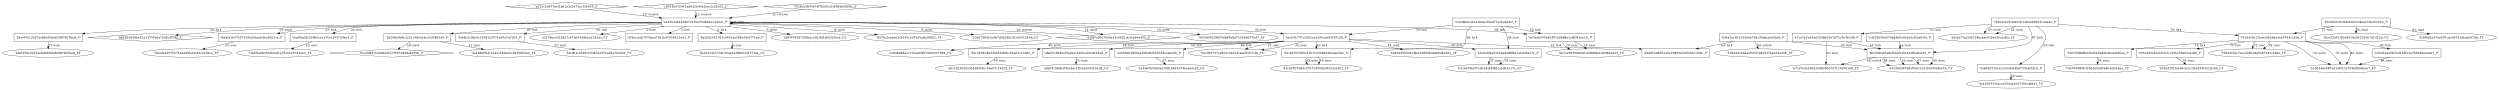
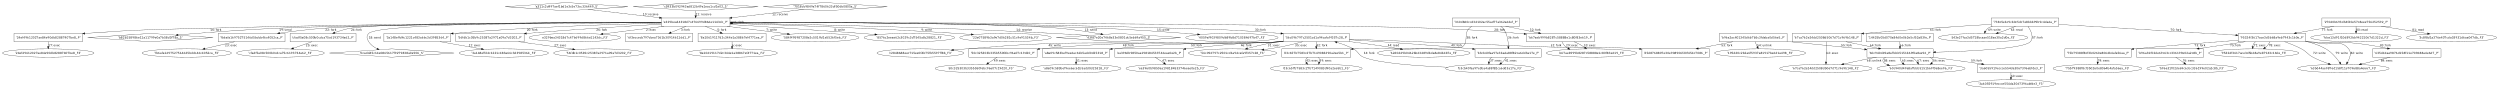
  digraph {
    engine=neato
    fixedsize=false
    fontname="IBM Plex Sans"
    fontsize=10
    nodesep=0.3
    rankdir=TB
    ranksep=0
    splines=true
    node [fontname="IBM Plex Sans" node_type=Process shape=ellipse]
    edge [fontname="IBM Plex Sans"]
    "'e329bea34318d7c476699d866e1143dc_P'" [shape=box]
    "'e329bea34318d7c476699d866e1143dc_F3'" [node_type=File]
    "'6f3eccecb797cbea7361b309146116d1_P'" [shape=box]
    "'8a10619117d2c344e1a38867ef4771ea_P'" [shape=box]
    "'5849f95987208e2c501ffd1e5526f5e6_F3'" [node_type=file]
    "'8576c2eeae62c3029c3d7545a8c28821_F3'" [node_type=file]
    "'22e07589b3a9e7d06281c51c9e91534b_F3'" [node_type=file]
    "'43f87e20e7468e33e0801dc5eb69a955_S'" [node_type=Socket shape=diamond]
    "'4059af9039809d689b8d710384697b47_F3'" [node_type=file]
    "'24ef49612027ae84e90db82887407be8_P'" [shape=box]
    "'0cadd45c14e0865617f9279838a0a906_S'" [node_type=Socket shape=diamond]
    "'b82b158986e11a11799e0a7b58d3f78a_S'" [node_type=Socket shape=diamond]
    "'3a148effd4c1221c483a66c3d3985364_P'" [shape=box]
    "'fb6afa16975275146d5bdcb46c4052ca_P'" [shape=box]
    "'cfadf5a08c500b0cdca75c6193734a62_P'" [shape=box]
    "'56fdb1c05b9c25387a2971a09a7d3202_P'" [shape=box]
    "'b67aeb999b8287c58888e1c80f83e619_P'" [shape=box]
    "'56c096797c2501cd1a94cafa9f357c28_P'" [shape=box]
    "'8a10619117d2c344e1a38867ef4771ea_F2'" [node_type=File]
    "'24ef49612027ae84e90db82887407be8_F3'" [node_type=File]
    "'3a148effd4c1221c483a66c3d3985364_F3'" [node_type=File]
    "'fb6afa16975275146d5bdcb46c4052ca_F3'" [node_type=File]
    "'cfadf5a08c500b0cdca75c6193734a62_F3'" [node_type=File]
    "'56fdb1c05b9c25387a2971a09a7d3202_F3'" [node_type=File]
    "'b67aeb999b8287c58888e1c80f83e619_F3'" [node_type=File]
    "'56c096797c2501cd1a94cafa9f357c28_F3'" [node_type=File]
    "'b3cb40faa97e3ba4a88f82ca6dd3a17e_P'" [shape=box]
    "'d3c657b7583c27b7149083d90a2ee5b1_P'" [shape=box]
    "'62d0d49b0462bb63489dbda8e84b4b7e_F3'" [node_type=file]
    "'c2848688eec715ee0f4b75fb5597ff8b_F3'" [node_type=file]
    "'ea3960b9850aa198184533746eae0e2b_P'" [shape=box]
    "'50c325303b335b550f6bc96a07c19d20_P'" [shape=box]
    "'a8a09c583bef9ee6ac61b5add0d25318_P'" [shape=box]
    "'d5d8768807e30e908906f20f454c7086_P'" [shape=box]
    "'a311c2d497aef1bd1e3c5e73cc336449_S'" [node_type=Socket shape=diamond]
    "'c5933b092943ad812b49a1eac1cd1e02_S'" [node_type=Socket shape=diamond]
    "'7018dc9849a74f7860623df506b0805a_S'" [node_type=Socket shape=diamond]
    "'b3cb40faa97e3ba4a88f82ca6dd3a17e_F3'" [node_type=File]
    "'d3c657b7583c27b7149083d90a2ee5b1_F3'" [node_type=File]
    "'ea3960b9850aa198184533746eae0e2b_F3'" [node_type=File]
    "'50c325303b335b550f6bc96a07c19d20_F3'" [node_type=File]
    "'a8a09c583bef9ee6ac61b5add0d25318_F3'" [node_type=File]
    "'310d860ccd34102ac55ad77a362a6def_P'" [shape=box]
    "'b96a2ac401345d6b7b5c3fdaba0d56e5_P'" [shape=box]
    "'195dd0c2b2a6f5937a81917be6d1a498_F3'" [node_type=file]
    "'60c940d49a8affddc5151b69f0a8ee96_P'" [shape=box]
    "'60c940d49a8affddc5151b69f0a8ee96_F3'" [node_type=File]
    "'67ca762e24dd2508d5067d71c969b148_F1'" [node_type=file]
    "'738c5ebc9cb0c5cb7e8bbb99b9c4da6a_P'" [shape=box]
    "'3a6055919eccce554da3067396abfde3_P'" [shape=box]
    "'67ca762e24dd2508d5067d71c969b148_P'" [shape=box]
    "'543e27fca3d5718bcaae518ae30a2d0e_F3'" [node_type=file]
    "'95324f3617ace3d5b68a9eb7943c160e_P'" [shape=box]
    "'3a6055919eccce554da3067396abfde3_F3'" [node_type=File]
    "'95324f3617ace3d5b68a9eb7943c160e_F3'" [node_type=File]
    "'635d44ae9876d158f11e709688a4e667_F3'" [node_type=File]
    "'75b79388f8cf3b0260e8064b4afa56aa_P'" [shape=box]
    "'b96a31f02de69c63cc336199e02a2c8b_P'" [shape=box]
    "'635d44ae9876d158f11e709688a4e667_P'" [shape=box]
    "'14425b05d070a84d0e062e5cf52a83fe_P'" [shape=box]
    "'75b79388f8cf3b0260e8064b4afa56aa_F3'" [node_type=File]
    "'b96a31f02de69c63cc336199e02a2c8b_F3'" [node_type=File]
    "'27040b693d34fd0e57c8eee756252592_P'" [shape=box]
    "'fdce13d91f10d892bb94221067d1322d_F3'" [node_type=file]
    "'3c8f8d1a376e407cda03931d6aa047db_F3'" [node_type=file]
    "'e329bea34318d7c476699d866e1143dc_P'" -> "'e329bea34318d7c476699d866e1143dc_P'" [label="1: fork"]
    "'e329bea34318d7c476699d866e1143dc_P'" -> "'e329bea34318d7c476699d866e1143dc_F3'" [label="2: exec"]
    "'e329bea34318d7c476699d866e1143dc_P'" -> "'6f3eccecb797cbea7361b309146116d1_P'" [label="3: fork"]
    "'e329bea34318d7c476699d866e1143dc_P'" -> "'8a10619117d2c344e1a38867ef4771ea_P'" [label="5: fork"]
    "'e329bea34318d7c476699d866e1143dc_P'" -> "'5849f95987208e2c501ffd1e5526f5e6_F3'" [label="7: write"]
    "'e329bea34318d7c476699d866e1143dc_P'" -> "'8576c2eeae62c3029c3d7545a8c28821_F3'" [label="8: write"]
    "'e329bea34318d7c476699d866e1143dc_P'" -> "'22e07589b3a9e7d06281c51c9e91534b_F3'" [label="9: write"]
    "'e329bea34318d7c476699d866e1143dc_P'" -> "'43f87e20e7468e33e0801dc5eb69a955_S'" [label="13: send"]
    "'e329bea34318d7c476699d866e1143dc_P'" -> "'4059af9039809d689b8d710384697b47_F3'" [label="15: write"]
    "'e329bea34318d7c476699d866e1143dc_P'" -> "'24ef49612027ae84e90db82887407be8_P'" [label="16: fork"]
-   "'3a148effd4c1221c483a66c3d3985364_P'" -> "'0cadd45c14e0865617f9279838a0a906_S'" [label="18: send"]
+   "'e329bea34318d7c476699d866e1143dc_P'" -> "'0cadd45c14e0865617f9279838a0a906_S'" [label="18: send"]
    "'e329bea34318d7c476699d866e1143dc_P'" -> "'b82b158986e11a11799e0a7b58d3f78a_S'" [label="19: send"]
    "'e329bea34318d7c476699d866e1143dc_P'" -> "'3a148effd4c1221c483a66c3d3985364_P'" [label="20: fork"]
    "'e329bea34318d7c476699d866e1143dc_P'" -> "'fb6afa16975275146d5bdcb46c4052ca_P'" [label="22: fork"]
    "'e329bea34318d7c476699d866e1143dc_P'" -> "'cfadf5a08c500b0cdca75c6193734a62_P'" [label="24: fork"]
    "'e329bea34318d7c476699d866e1143dc_P'" -> "'56fdb1c05b9c25387a2971a09a7d3202_P'" [label="26: fork"]
    "'e329bea34318d7c476699d866e1143dc_P'" -> "'b67aeb999b8287c58888e1c80f83e619_P'" [label="28: fork"]
    "'e329bea34318d7c476699d866e1143dc_P'" -> "'56c096797c2501cd1a94cafa9f357c28_P'" [label="30: fork"]
    "'8a10619117d2c344e1a38867ef4771ea_P'" -> "'8a10619117d2c344e1a38867ef4771ea_F2'" [label="6: exec"]
    "'43f87e20e7468e33e0801dc5eb69a955_S'" -> "'e329bea34318d7c476699d866e1143dc_P'" [label="14: receive"]
    "'24ef49612027ae84e90db82887407be8_P'" -> "'24ef49612027ae84e90db82887407be8_F3'" [label="17: exec"]
    "'3a148effd4c1221c483a66c3d3985364_P'" -> "'3a148effd4c1221c483a66c3d3985364_F3'" [label="21: exec"]
    "'fb6afa16975275146d5bdcb46c4052ca_P'" -> "'fb6afa16975275146d5bdcb46c4052ca_F3'" [label="23: exec"]
    "'cfadf5a08c500b0cdca75c6193734a62_P'" -> "'cfadf5a08c500b0cdca75c6193734a62_F3'" [label="25: exec"]
    "'56fdb1c05b9c25387a2971a09a7d3202_P'" -> "'56fdb1c05b9c25387a2971a09a7d3202_F3'" [label="27: exec"]
    "'b67aeb999b8287c58888e1c80f83e619_P'" -> "'b67aeb999b8287c58888e1c80f83e619_F3'" [label="29: exec"]
    "'b67aeb999b8287c58888e1c80f83e619_P'" -> "'b67aeb999b8287c58888e1c80f83e619_F3'" [label="33: exec"]
    "'56c096797c2501cd1a94cafa9f357c28_P'" -> "'56c096797c2501cd1a94cafa9f357c28_F3'" [label="31: exec"]
    "'56c096797c2501cd1a94cafa9f357c28_P'" -> "'56c096797c2501cd1a94cafa9f357c28_F3'" [label="35: exec"]
    "'56c096797c2501cd1a94cafa9f357c28_P'" -> "'b3cb40faa97e3ba4a88f82ca6dd3a17e_P'" [label="40: fork"]
    "'56c096797c2501cd1a94cafa9f357c28_P'" -> "'d3c657b7583c27b7149083d90a2ee5b1_P'" [label="42: fork"]
    "'56c096797c2501cd1a94cafa9f357c28_P'" -> "'62d0d49b0462bb63489dbda8e84b4b7e_F3'" [label="44: read"]
    "'56c096797c2501cd1a94cafa9f357c28_P'" -> "'c2848688eec715ee0f4b75fb5597ff8b_F3'" [label="45: write"]
    "'56c096797c2501cd1a94cafa9f357c28_P'" -> "'ea3960b9850aa198184533746eae0e2b_P'" [label="46: fork"]
    "'56c096797c2501cd1a94cafa9f357c28_P'" -> "'50c325303b335b550f6bc96a07c19d20_P'" [label="48: fork"]
    "'56c096797c2501cd1a94cafa9f357c28_P'" -> "'a8a09c583bef9ee6ac61b5add0d25318_P'" [label="50: fork"]
    "'56c096797c2501cd1a94cafa9f357c28_P'" -> "'d5d8768807e30e908906f20f454c7086_P'" [label="52: fork"]
    "'b3cb40faa97e3ba4a88f82ca6dd3a17e_P'" -> "'b3cb40faa97e3ba4a88f82ca6dd3a17e_F3'" [label="37: exec"]
    "'b3cb40faa97e3ba4a88f82ca6dd3a17e_P'" -> "'b3cb40faa97e3ba4a88f82ca6dd3a17e_F3'" [label="41: exec"]
    "'d3c657b7583c27b7149083d90a2ee5b1_P'" -> "'d3c657b7583c27b7149083d90a2ee5b1_F3'" [label="39: exec"]
    "'d3c657b7583c27b7149083d90a2ee5b1_P'" -> "'d3c657b7583c27b7149083d90a2ee5b1_F3'" [label="43: exec"]
    "'ea3960b9850aa198184533746eae0e2b_P'" -> "'ea3960b9850aa198184533746eae0e2b_F3'" [label="47: exec"]
    "'50c325303b335b550f6bc96a07c19d20_P'" -> "'50c325303b335b550f6bc96a07c19d20_F3'" [label="49: exec"]
    "'a8a09c583bef9ee6ac61b5add0d25318_P'" -> "'a8a09c583bef9ee6ac61b5add0d25318_F3'" [label="51: exec"]
    "'a311c2d497aef1bd1e3c5e73cc336449_S'" -> "'e329bea34318d7c476699d866e1143dc_P'" [label="10: receive"]
    "'c5933b092943ad812b49a1eac1cd1e02_S'" -> "'e329bea34318d7c476699d866e1143dc_P'" [label="11: receive"]
    "'7018dc9849a74f7860623df506b0805a_S'" -> "'e329bea34318d7c476699d866e1143dc_P'" [label="12: receive"]
    "'310d860ccd34102ac55ad77a362a6def_P'" -> "'b67aeb999b8287c58888e1c80f83e619_P'" [label="32: fork"]
-   "'310d860ccd34102ac55ad77a362a6def_P'" -> "'56c096797c2501cd1a94cafa9f357c28_P'" [label="34: fork"]
+   "'b3cb40faa97e3ba4a88f82ca6dd3a17e_F3'" -> "'56c096797c2501cd1a94cafa9f357c28_P'" [label="34: fork"]
    "'310d860ccd34102ac55ad77a362a6def_P'" -> "'b3cb40faa97e3ba4a88f82ca6dd3a17e_P'" [label="36: fork"]
    "'310d860ccd34102ac55ad77a362a6def_P'" -> "'d3c657b7583c27b7149083d90a2ee5b1_P'" [label="38: fork"]
    "'b96a2ac401345d6b7b5c3fdaba0d56e5_P'" -> "'d5d8768807e30e908906f20f454c7086_P'" [label="53: fork"]
    "'b96a2ac401345d6b7b5c3fdaba0d56e5_P'" -> "'195dd0c2b2a6f5937a81917be6d1a498_F3'" [label="54: unlink"]
    "'b96a2ac401345d6b7b5c3fdaba0d56e5_P'" -> "'60c940d49a8affddc5151b69f0a8ee96_P'" [label="55: fork"]
    "'60c940d49a8affddc5151b69f0a8ee96_P'" -> "'60c940d49a8affddc5151b69f0a8ee96_F3'" [label="56: exec"]
    "'60c940d49a8affddc5151b69f0a8ee96_P'" -> "'60c940d49a8affddc5151b69f0a8ee96_F3'" [label="58: exec"]
    "'60c940d49a8affddc5151b69f0a8ee96_P'" -> "'60c940d49a8affddc5151b69f0a8ee96_F3'" [label="65: exec"]
    "'60c940d49a8affddc5151b69f0a8ee96_P'" -> "'60c940d49a8affddc5151b69f0a8ee96_F3'" [label="67: exec"]
    "'60c940d49a8affddc5151b69f0a8ee96_P'" -> "'67ca762e24dd2508d5067d71c969b148_F1'" [label="68: unlink"]
    "'738c5ebc9cb0c5cb7e8bbb99b9c4da6a_P'" -> "'60c940d49a8affddc5151b69f0a8ee96_P'" [label="57: fork"]
-   "'738c5ebc9cb0c5cb7e8bbb99b9c4da6a_P'" -> "'3a6055919eccce554da3067396abfde3_P'" [label="59: fork"]
+   "'60c940d49a8affddc5151b69f0a8ee96_P'" -> "'3a6055919eccce554da3067396abfde3_P'" [label="59: fork"]
    "'738c5ebc9cb0c5cb7e8bbb99b9c4da6a_P'" -> "'67ca762e24dd2508d5067d71c969b148_P'" [label="61: fork"]
    "'738c5ebc9cb0c5cb7e8bbb99b9c4da6a_P'" -> "'543e27fca3d5718bcaae518ae30a2d0e_F3'" [label="63: read"]
    "'738c5ebc9cb0c5cb7e8bbb99b9c4da6a_P'" -> "'543e27fca3d5718bcaae518ae30a2d0e_F3'" [label="69: write"]
    "'738c5ebc9cb0c5cb7e8bbb99b9c4da6a_P'" -> "'95324f3617ace3d5b68a9eb7943c160e_P'" [label="70: fork"]
    "'3a6055919eccce554da3067396abfde3_P'" -> "'3a6055919eccce554da3067396abfde3_F3'" [label="60: exec"]
    "'67ca762e24dd2508d5067d71c969b148_P'" -> "'60c940d49a8affddc5151b69f0a8ee96_P'" [label="64: fork"]
    "'67ca762e24dd2508d5067d71c969b148_P'" -> "'67ca762e24dd2508d5067d71c969b148_F1'" [label="62: exec"]
    "'95324f3617ace3d5b68a9eb7943c160e_P'" -> "'95324f3617ace3d5b68a9eb7943c160e_F3'" [label="71: exec"]
    "'95324f3617ace3d5b68a9eb7943c160e_P'" -> "'95324f3617ace3d5b68a9eb7943c160e_F3'" [label="78: exec"]
    "'95324f3617ace3d5b68a9eb7943c160e_P'" -> "'635d44ae9876d158f11e709688a4e667_F3'" [label="72: write"]
    "'95324f3617ace3d5b68a9eb7943c160e_P'" -> "'635d44ae9876d158f11e709688a4e667_F3'" [label="79: write"]
    "'95324f3617ace3d5b68a9eb7943c160e_P'" -> "'635d44ae9876d158f11e709688a4e667_F3'" [label="82: write"]
    "'95324f3617ace3d5b68a9eb7943c160e_P'" -> "'75b79388f8cf3b0260e8064b4afa56aa_P'" [label="73: fork"]
    "'95324f3617ace3d5b68a9eb7943c160e_P'" -> "'b96a31f02de69c63cc336199e02a2c8b_P'" [label="75: fork"]
    "'95324f3617ace3d5b68a9eb7943c160e_P'" -> "'635d44ae9876d158f11e709688a4e667_P'" [label="83: fork"]
    "'75b79388f8cf3b0260e8064b4afa56aa_P'" -> "'75b79388f8cf3b0260e8064b4afa56aa_F3'" [label="74: exec"]
    "'b96a31f02de69c63cc336199e02a2c8b_P'" -> "'b96a31f02de69c63cc336199e02a2c8b_F3'" [label="76: exec"]
    "'635d44ae9876d158f11e709688a4e667_P'" -> "'635d44ae9876d158f11e709688a4e667_F3'" [label="84: exec"]
    "'14425b05d070a84d0e062e5cf52a83fe_P'" -> "'60c940d49a8affddc5151b69f0a8ee96_P'" [label="66: fork"]
    "'27040b693d34fd0e57c8eee756252592_P'" -> "'95324f3617ace3d5b68a9eb7943c160e_P'" [label="77: fork"]
    "'27040b693d34fd0e57c8eee756252592_P'" -> "'fdce13d91f10d892bb94221067d1322d_F3'" [label="80: read"]
    "'27040b693d34fd0e57c8eee756252592_P'" -> "'3c8f8d1a376e407cda03931d6aa047db_F3'" [label="81: read"]
  }
